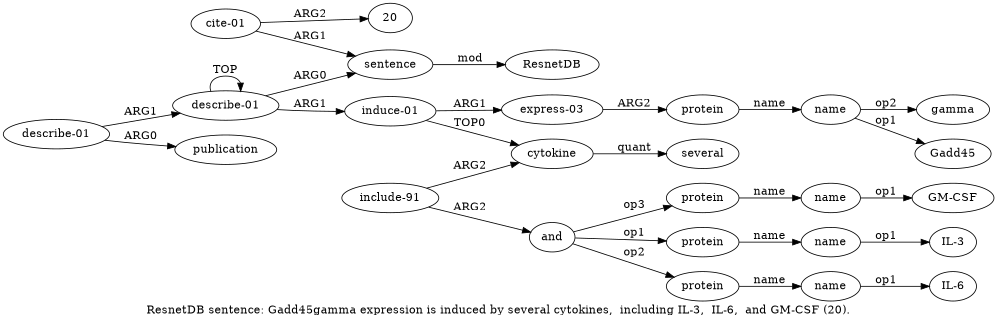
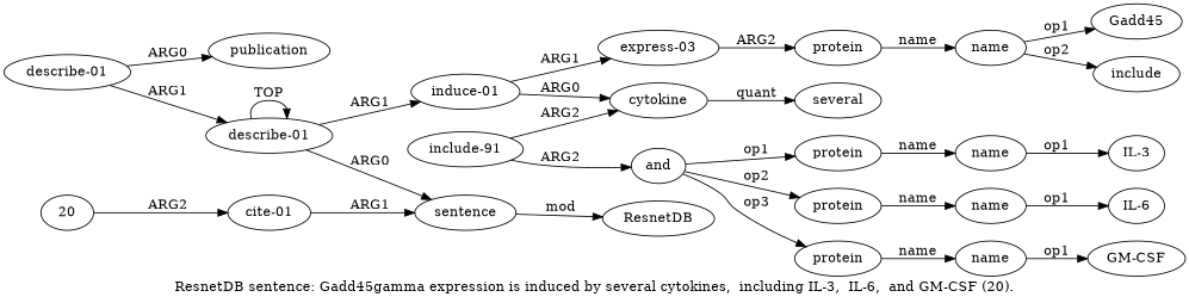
  digraph {
    label="ResnetDB sentence: Gadd45gamma expression is induced by several cytokines,  including IL-3,  IL-6,  and GM-CSF (20)."
    rankdir=LR
    node [color=black gold_ind=-1 gold_label=protein test_ind=-1 test_label=protein]
    edge [color=black gold_label=op1 test_label=op1]
    n1 [gold_label=20 label=20 test_label=20]
    n2 [gold_label="IL-3" label="IL-3" test_label="IL-3"]
    n3 [gold_ind=15 label=protein test_ind=15]
    n4 [gold_ind=16 gold_label=name label=name test_ind=16 test_label=name]
-   n5 [gold_label=gamma label=gamma test_label=gamma]
+   n5 [gold_label=gamma label=include test_label=gamma]
    n6 [gold_label=Gadd45 label=Gadd45 test_label=Gadd45]
    n7 [gold_ind=14 gold_label="express-03" label="express-03" test_ind=14 test_label="express-03"]
    n8 [gold_ind=17 gold_label="describe-01" label="describe-01" test_ind=17 test_label="describe-01"]
    n9 [gold_ind=18 gold_label=publication label=publication test_ind=18 test_label=publication]
    n10 [gold_ind=0 gold_label="describe-01" label="describe-01" test_ind=0 test_label="describe-01"]
    n11 [gold_ind=1 gold_label=sentence label=sentence test_ind=1 test_label=sentence]
    n12 [gold_ind=3 gold_label="induce-01" label="induce-01" test_ind=3 test_label="induce-01"]
    n13 [gold_ind=2 gold_label=ResnetDB label=ResnetDB test_ind=2 test_label=ResnetDB]
    n14 [gold_ind=4 gold_label=cytokine label=cytokine test_ind=4 test_label=cytokine]
    n15 [gold_ind=11 label=protein test_ind=11]
    n16 [gold_ind=12 gold_label=name label=name test_ind=12 test_label=name]
    n17 [gold_label="GM-CSF" label="GM-CSF" test_label="GM-CSF"]
    n18 [gold_ind=10 gold_label=name label=name test_ind=10 test_label=name]
    n19 [gold_label="IL-6" label="IL-6" test_label="IL-6"]
    n20 [gold_ind=13 gold_label=several label=several test_ind=13 test_label=several]
    n21 [gold_ind=19 gold_label="cite-01" label="cite-01" test_ind=19 test_label="cite-01"]
    n22 [gold_ind=5 gold_label="include-91" label="include-91" test_ind=5 test_label="include-91"]
    n23 [gold_ind=6 gold_label=and label=and test_ind=6 test_label=and]
    n24 [gold_ind=7 label=protein test_ind=7]
    n25 [gold_ind=9 label=protein test_ind=9]
    n26 [gold_ind=8 gold_label=name label=name test_ind=8 test_label=name]
    n3 -> n4 [gold_label=name label=name test_label=name]
    n4 -> n5 [gold_label=op2 label=op2 test_label=op2]
    n4 -> n6 [label=op1]
    n7 -> n3 [gold_label=ARG2 label=ARG2 test_label=ARG2]
    n8 -> n9 [gold_label=ARG0 label=ARG0 test_label=ARG0]
    n8 -> n10 [gold_label=ARG1 label=ARG1 test_label=ARG1]
    n10 -> n10 [gold_label=TOP label=TOP test_label=TOP]
    n10 -> n11 [gold_label=ARG0 label=ARG0 test_label=ARG0]
    n10 -> n12 [gold_label=ARG1 label=ARG1 test_label=ARG1]
    n11 -> n13 [gold_label=mod label=mod test_label=mod]
    n12 -> n7 [gold_label=ARG1 label=ARG1 test_label=ARG1]
-   n12 -> n14 [gold_label=ARG0 label=TOP0 test_label=ARG0]
+   n12 -> n14 [gold_label=ARG0 label=ARG0 test_label=ARG0]
    n14 -> n20 [gold_label=quant label=quant test_label=quant]
    n15 -> n16 [gold_label=name label=name test_label=name]
    n16 -> n17 [label=op1]
    n18 -> n19 [label=op1]
-   n21 -> n1 [gold_label=ARG2 label=ARG2 test_label=ARG2]
+   n1 -> n21 [gold_label=ARG2 label=ARG2 test_label=ARG2]
    n21 -> n11 [gold_label=ARG1 label=ARG1 test_label=ARG1]
    n22 -> n14 [gold_label=ARG2 label=ARG2 test_label=ARG2]
    n22 -> n23 [gold_label=ARG1 label=ARG2 test_label=ARG1]
    n23 -> n15 [gold_label=op3 label=op3 test_label=op3]
    n23 -> n24 [label=op1]
    n23 -> n25 [gold_label=op2 label=op2 test_label=op2]
    n24 -> n26 [gold_label=name label=name test_label=name]
    n25 -> n18 [gold_label=name label=name test_label=name]
    n26 -> n2 [label=op1]
  }
